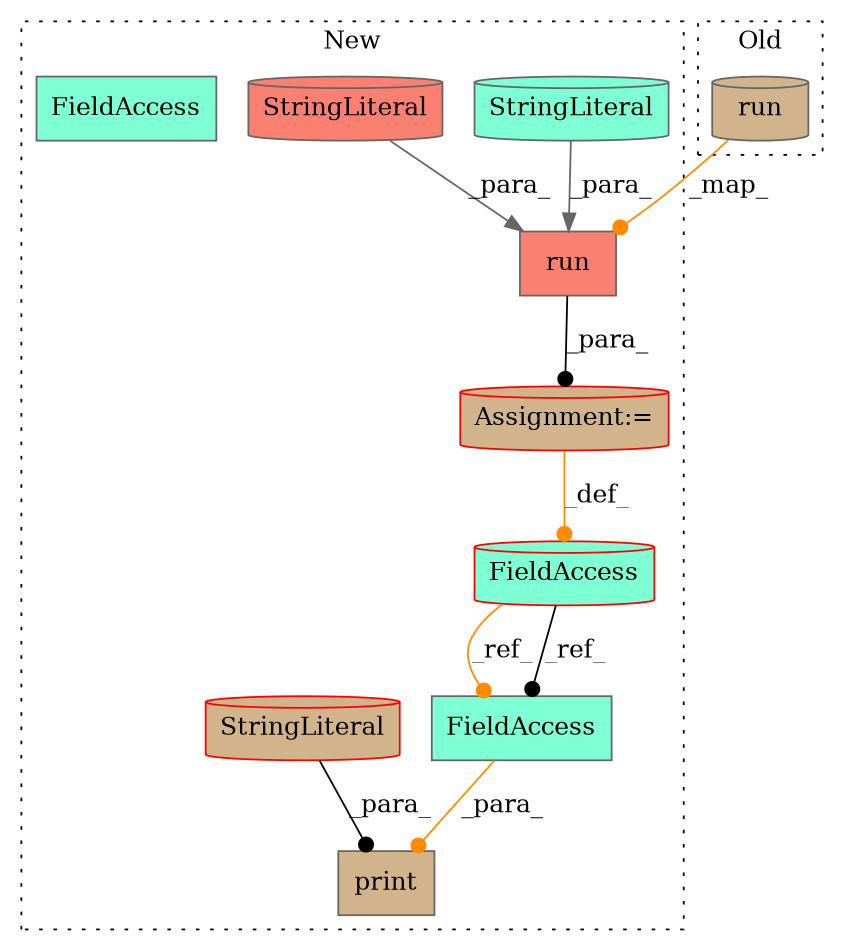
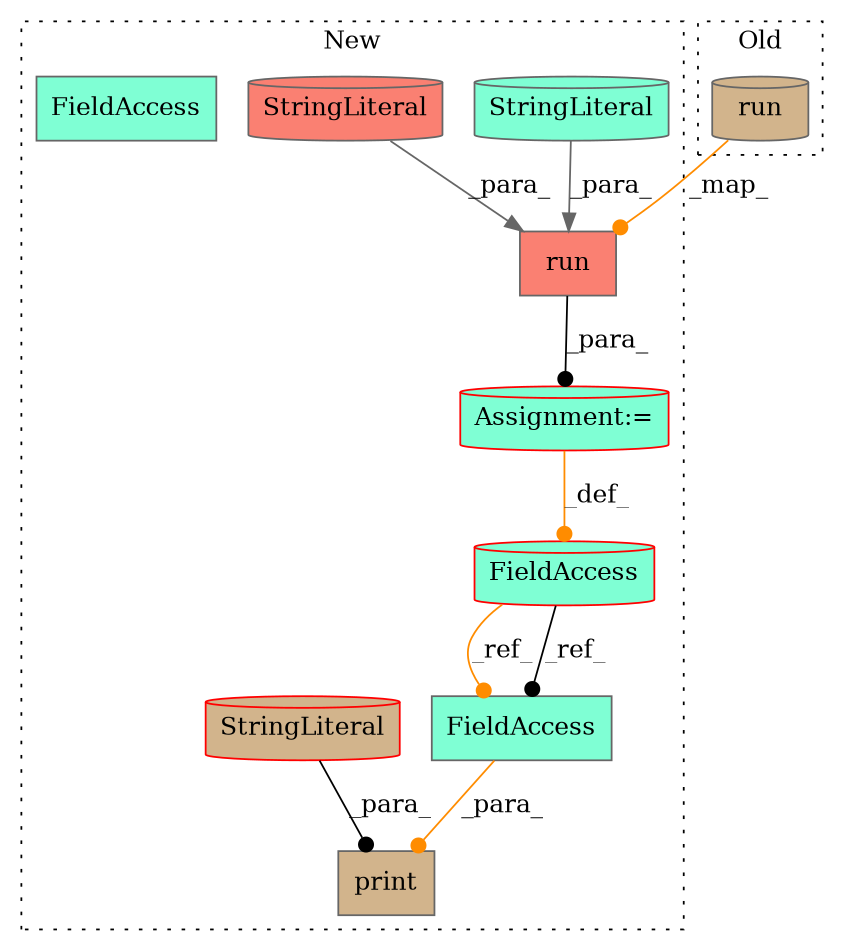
  digraph {
    node [a=32 l=8 s=2756 shape=cylinder style=filled fillcolor=aquamarine color=gray40]
    edge [color=darkorange arrowhead=dot]
    n1 [l="4,1" label=run s="2632,2705" shape=box fillcolor=salmon]
-   n2 [a=7 l=1 label="Assignment:=" s=2626 fillcolor=tan color=red]
+   n2 [a=7 l=1 label="Assignment:=" s=2626 color=red]
    n3 [a=45 l=15 label=StringLiteral s=2684]
    n4 [a=45 l=5 label=StringLiteral s=2700 fillcolor=salmon]
    n5 [l="6,1" label=print s="2714,2776" shape=box fillcolor=tan]
    n6 [a=45 l=35 label=StringLiteral s=2720 fillcolor=tan color=red]
    n7 [a=22 label=FieldAccess s=2618 color=red]
    n8 [a=22 label=FieldAccess shape=box]
    n9 [a=22 label=FieldAccess shape=box]
    n10 [l="4,1" label=run s="2623,2674" fillcolor=tan]
    subgraph cluster_1 {
      label=New
      style=dotted
      n1
      n2
      n3
      n4
      n5
      n6
      n7
      n8
      n9
    }
    subgraph cluster_2 {
      label=Old
      style=dotted
      n10
    }
    n1 -> n2 [label=_para_ color=black]
    n2 -> n7 [label=_def_]
    n3 -> n1 [label=_para_ color=gray40 arrowhead=normal]
    n4 -> n1 [label=_para_ color=gray40 arrowhead=normal]
    n6 -> n5 [label=_para_ color=black]
    n7 -> n9 [label=_ref_]
    n7 -> n9 [label=_ref_ color=black]
    n9 -> n5 [label=_para_]
    n10 -> n1 [label=_map_]
  }
